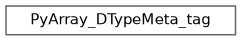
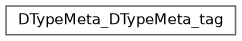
  digraph {
    rankdir=LR
-   n1 [color=grey40 fillcolor=white fontname=Helvetica fontsize=10 height=0.2 label=PyArray_DTypeMeta_tag shape=box style=filled width=0.4]
+   n1 [color=grey40 fillcolor=white fontname=Helvetica fontsize=10 height=0.2 label=DTypeMeta_DTypeMeta_tag shape=box style=filled width=0.4]
  }
